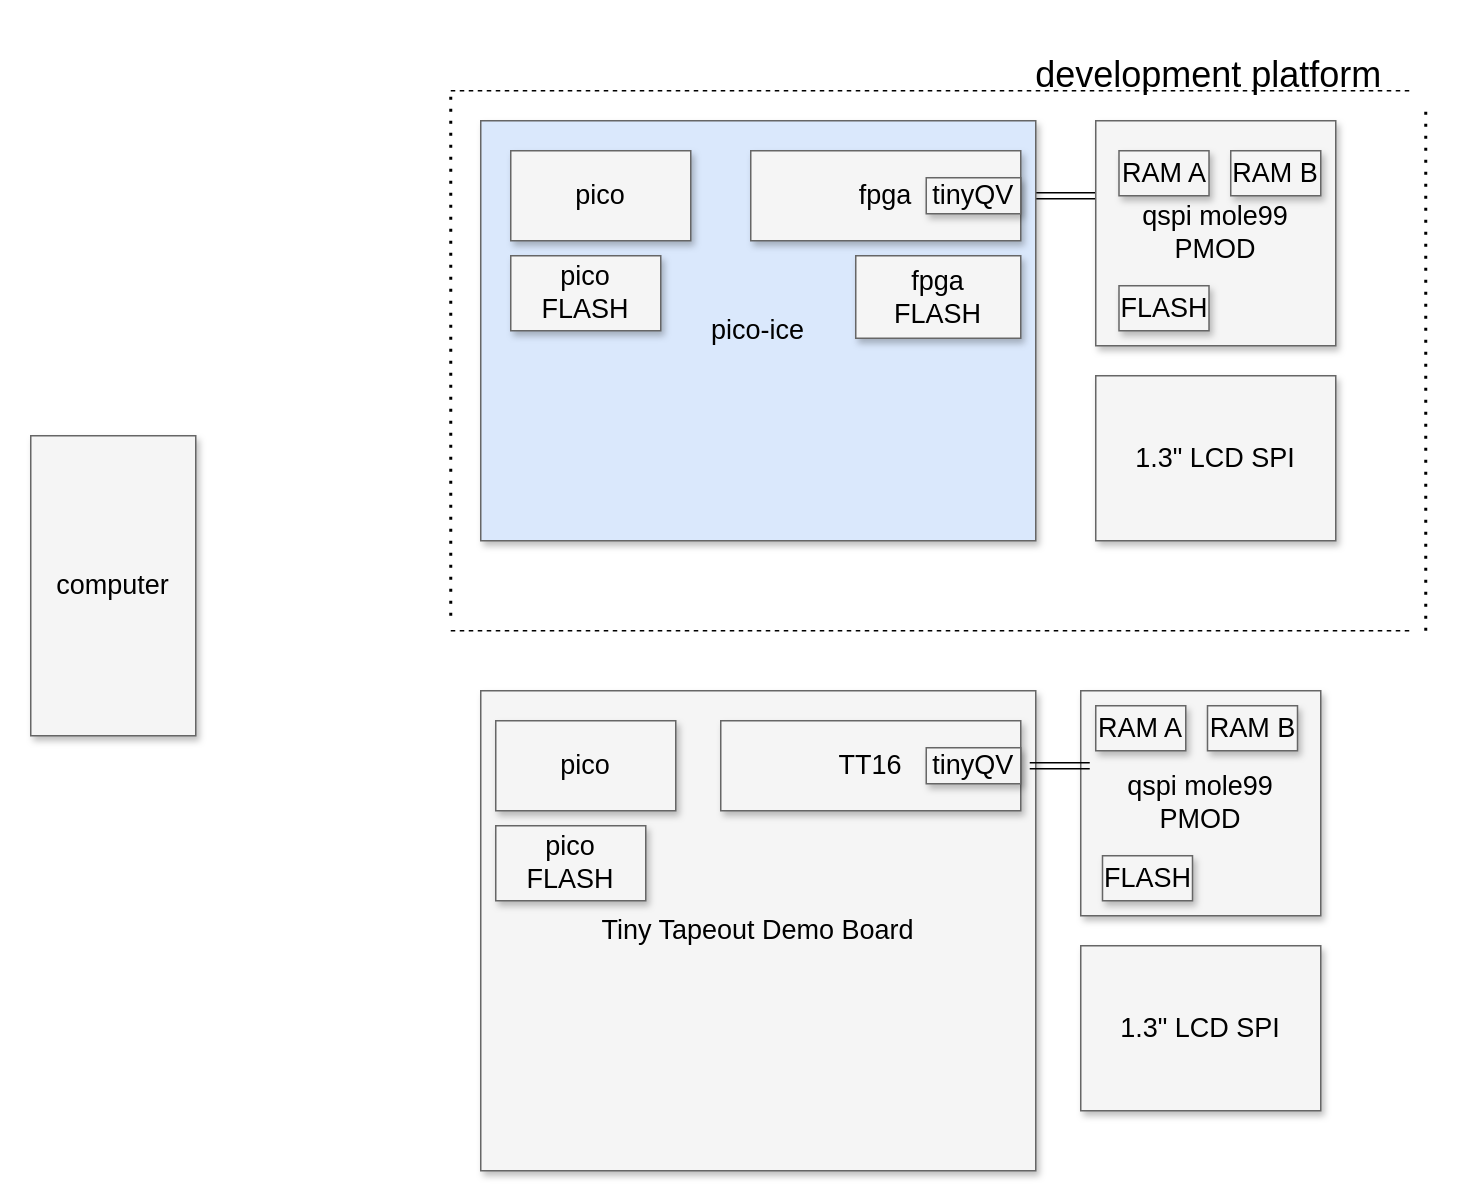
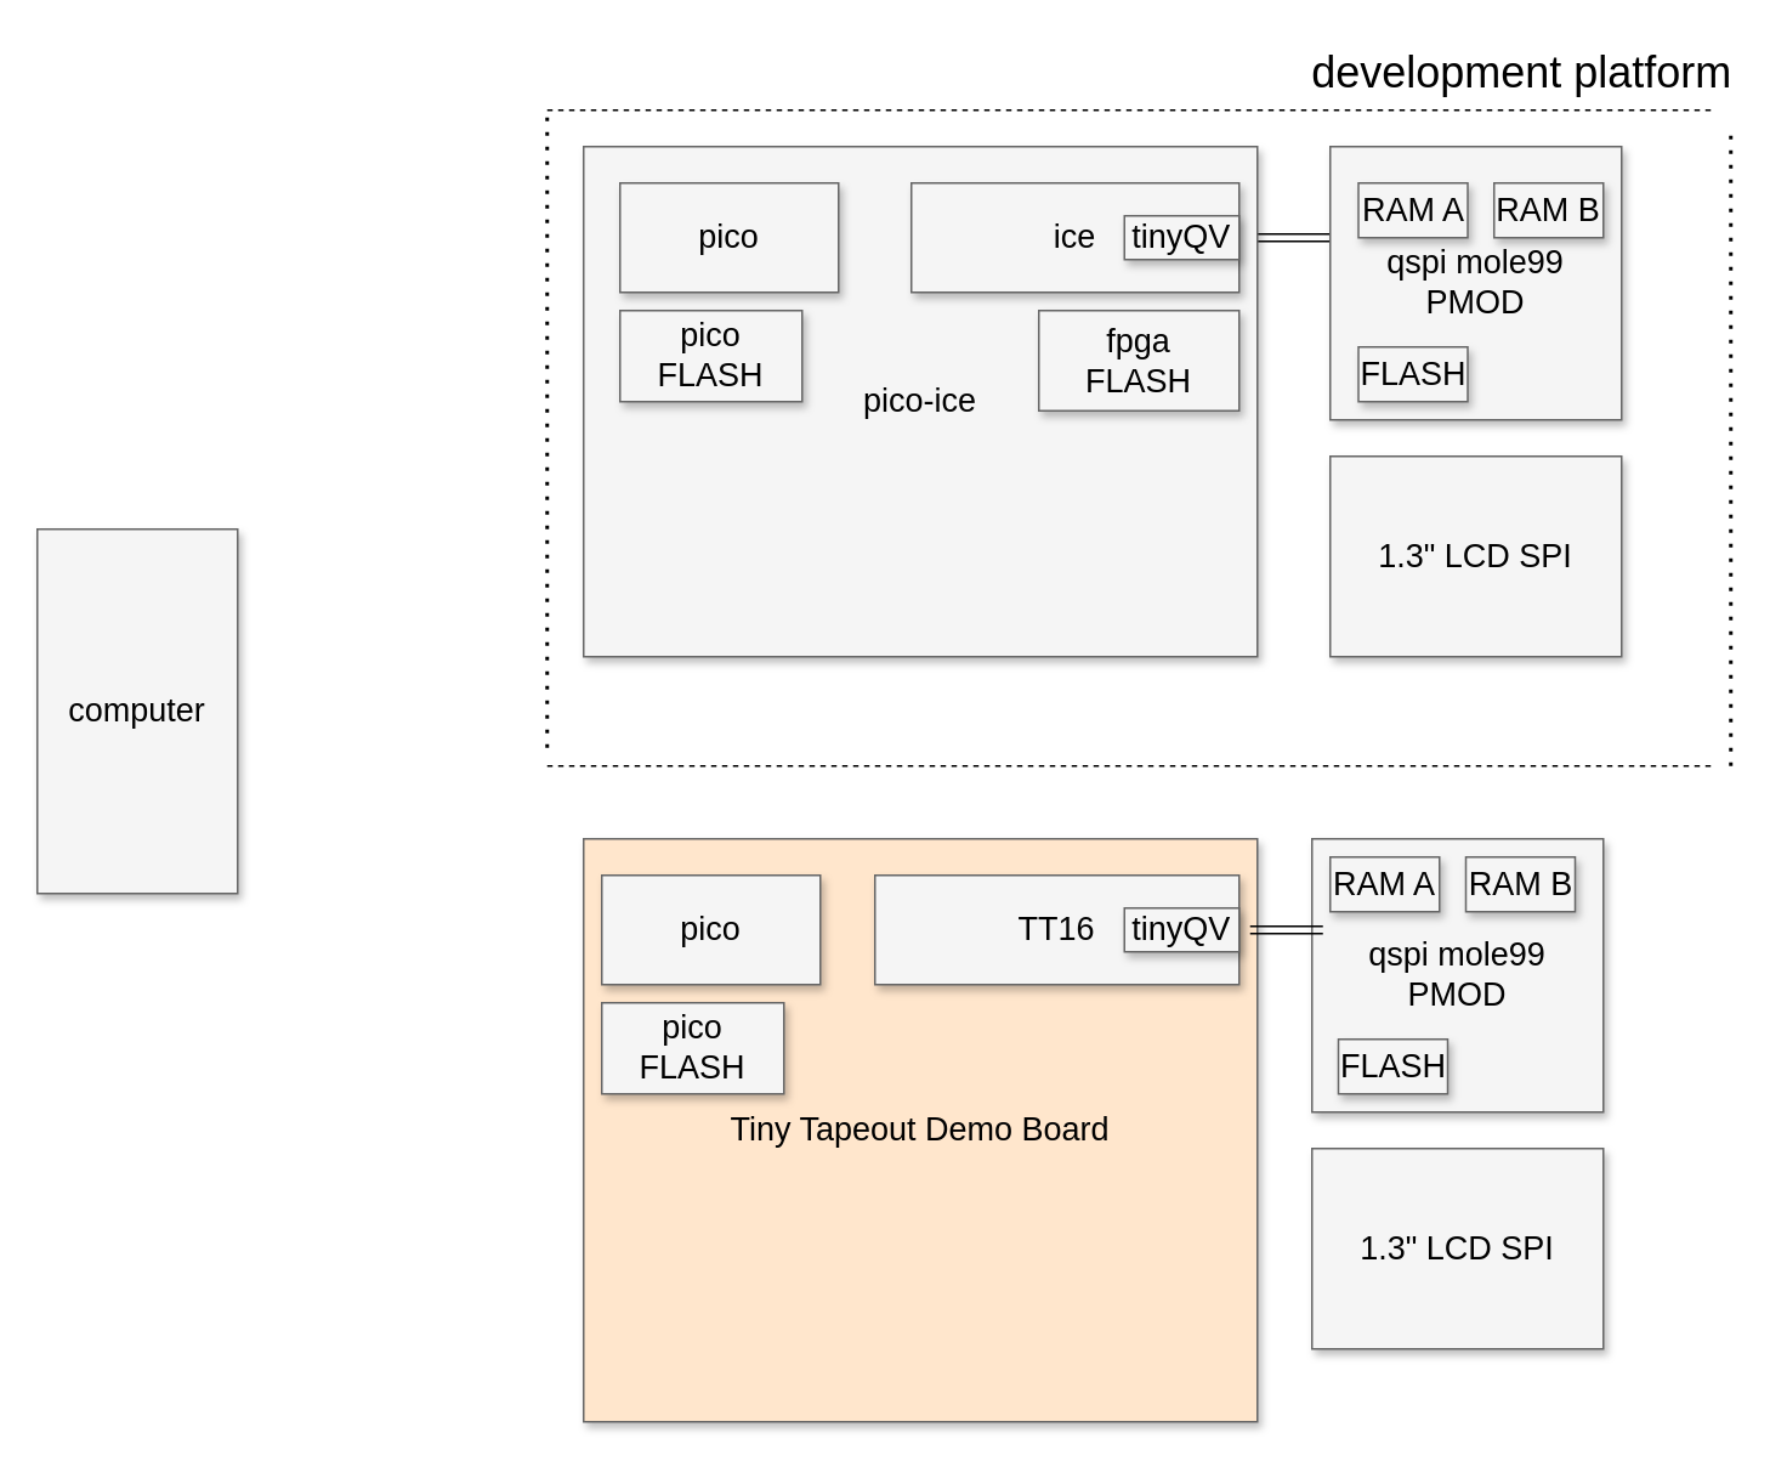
  <mxCell id="0" style=";html=1;" />
  <mxCell id="1" style=";html=1;" parent="0" />
  <mxCell id="2" style="edgeStyle=elbowEdgeStyle;rounded=0;html=1;startArrow=none;startFill=0;jettySize=auto;orthogonalLoop=1;fontSize=18;elbow=vertical;shape=link;" parent="1" source="3" target="4" edge="1"><mxGeometry relative="1" as="geometry"><Array as="points"><mxPoint x="710" y="130" /></Array></mxGeometry></mxCell>
- <mxCell id="3" value="pico-ice" style="whiteSpace=wrap;html=1;shadow=1;fontSize=18;fillColor=#dae8fc;strokeColor=#666666;" parent="1" vertex="1"><mxGeometry x="320" y="80" width="370" height="280" as="geometry" /></mxCell>
+ <mxCell id="3" value="pico-ice" style="whiteSpace=wrap;html=1;shadow=1;fontSize=18;fillColor=#f5f5f5;strokeColor=#666666;" parent="1" vertex="1"><mxGeometry x="320" y="80" width="370" height="280" as="geometry" /></mxCell>
  <mxCell id="4" value="&lt;div&gt;qspi mole99&lt;br&gt;&lt;/div&gt;&lt;div&gt;PMOD&lt;br&gt;&lt;/div&gt;" style="whiteSpace=wrap;html=1;shadow=1;fontSize=18;fillColor=#f5f5f5;strokeColor=#666666;" parent="1" vertex="1"><mxGeometry x="730" y="80" width="160" height="150" as="geometry" /></mxCell>
- <mxCell id="5" value="fpga" style="whiteSpace=wrap;html=1;shadow=1;fontSize=18;fillColor=#f5f5f5;strokeColor=#666666;" parent="1" vertex="1"><mxGeometry x="500" y="100" width="180" height="60" as="geometry" /></mxCell>
+ <mxCell id="5" value="ice" style="whiteSpace=wrap;html=1;shadow=1;fontSize=18;fillColor=#f5f5f5;strokeColor=#666666;" parent="1" vertex="1"><mxGeometry x="500" y="100" width="180" height="60" as="geometry" /></mxCell>
  <mxCell id="6" value="pico" style="whiteSpace=wrap;html=1;shadow=1;fontSize=18;fillColor=#f5f5f5;strokeColor=#666666;" parent="1" vertex="1"><mxGeometry x="340" y="100" width="120" height="60" as="geometry" /></mxCell>
  <mxCell id="7" value="tinyQV" style="whiteSpace=wrap;html=1;shadow=1;fontSize=18;fillColor=#f5f5f5;strokeColor=#666666;" parent="1" vertex="1"><mxGeometry x="617" y="118" width="63" height="24" as="geometry" /></mxCell>
  <mxCell id="8" value="computer" style="whiteSpace=wrap;html=1;shadow=1;fontSize=18;fillColor=#f5f5f5;strokeColor=#666666;" parent="1" vertex="1"><mxGeometry x="20" y="290" width="110" height="200" as="geometry" /></mxCell>
  <mxCell id="9" value="&lt;div&gt;fpga&lt;br&gt;&lt;/div&gt;&lt;div&gt;FLASH&lt;/div&gt;" style="whiteSpace=wrap;html=1;shadow=1;fontSize=18;fillColor=#f5f5f5;strokeColor=#666666;" parent="1" vertex="1"><mxGeometry x="570" y="170" width="110" height="55" as="geometry" /></mxCell>
  <mxCell id="10" value="RAM A " style="whiteSpace=wrap;html=1;shadow=1;fontSize=18;fillColor=#f5f5f5;strokeColor=#666666;" vertex="1" parent="1"><mxGeometry x="745.5" y="100" width="60" height="30" as="geometry" /></mxCell>
  <mxCell id="11" value="RAM B" style="whiteSpace=wrap;html=1;shadow=1;fontSize=18;fillColor=#f5f5f5;strokeColor=#666666;" vertex="1" parent="1"><mxGeometry x="820" y="100" width="60" height="30" as="geometry" /></mxCell>
  <mxCell id="12" value="pico&lt;br&gt;FLASH" style="whiteSpace=wrap;html=1;shadow=1;fontSize=18;fillColor=#f5f5f5;strokeColor=#666666;" vertex="1" parent="1"><mxGeometry x="340" y="170" width="100" height="50" as="geometry" /></mxCell>
- <mxCell id="13" value="Tiny Tapeout Demo Board" style="whiteSpace=wrap;html=1;shadow=1;fontSize=18;fillColor=#f5f5f5;strokeColor=#666666;" vertex="1" parent="1"><mxGeometry x="320" y="460" width="370" height="320" as="geometry" /></mxCell>
+ <mxCell id="13" value="Tiny Tapeout Demo Board" style="whiteSpace=wrap;html=1;shadow=1;fontSize=18;fillColor=#ffe6cc;strokeColor=#666666;" vertex="1" parent="1"><mxGeometry x="320" y="460" width="370" height="320" as="geometry" /></mxCell>
  <mxCell id="14" value="TT16" style="whiteSpace=wrap;html=1;shadow=1;fontSize=18;fillColor=#f5f5f5;strokeColor=#666666;" vertex="1" parent="1"><mxGeometry x="480" y="480" width="200" height="60" as="geometry" /></mxCell>
  <mxCell id="15" value="tinyQV" style="whiteSpace=wrap;html=1;shadow=1;fontSize=18;fillColor=#f5f5f5;strokeColor=#666666;" vertex="1" parent="1"><mxGeometry x="617" y="498" width="63" height="24" as="geometry" /></mxCell>
  <mxCell id="16" value="&lt;div&gt;qspi mole99&lt;/div&gt;&lt;div&gt;PMOD&lt;br&gt;&lt;/div&gt;" style="whiteSpace=wrap;html=1;shadow=1;fontSize=18;fillColor=#f5f5f5;strokeColor=#666666;" vertex="1" parent="1"><mxGeometry x="720" y="460" width="160" height="150" as="geometry" /></mxCell>
  <mxCell id="17" value="FLASH" style="whiteSpace=wrap;html=1;shadow=1;fontSize=18;fillColor=#f5f5f5;strokeColor=#666666;" vertex="1" parent="1"><mxGeometry x="745.5" y="190" width="60" height="30" as="geometry" /></mxCell>
  <mxCell id="18" value="RAM A" style="whiteSpace=wrap;html=1;shadow=1;fontSize=18;fillColor=#f5f5f5;strokeColor=#666666;" vertex="1" parent="1"><mxGeometry x="730" y="470" width="60" height="30" as="geometry" /></mxCell>
  <mxCell id="19" value="RAM B" style="whiteSpace=wrap;html=1;shadow=1;fontSize=18;fillColor=#f5f5f5;strokeColor=#666666;" vertex="1" parent="1"><mxGeometry x="804.5" y="470" width="60" height="30" as="geometry" /></mxCell>
  <mxCell id="20" value="FLASH" style="whiteSpace=wrap;html=1;shadow=1;fontSize=18;fillColor=#f5f5f5;strokeColor=#666666;" vertex="1" parent="1"><mxGeometry x="734.5" y="570" width="60" height="30" as="geometry" /></mxCell>
  <mxCell id="21" value="pico" style="whiteSpace=wrap;html=1;shadow=1;fontSize=18;fillColor=#f5f5f5;strokeColor=#666666;" vertex="1" parent="1"><mxGeometry x="330" y="480" width="120" height="60" as="geometry" /></mxCell>
  <mxCell id="22" value="pico&lt;br&gt;FLASH" style="whiteSpace=wrap;html=1;shadow=1;fontSize=18;fillColor=#f5f5f5;strokeColor=#666666;" vertex="1" parent="1"><mxGeometry x="330" y="550" width="100" height="50" as="geometry" /></mxCell>
  <mxCell id="23" style="edgeStyle=elbowEdgeStyle;rounded=0;html=1;startArrow=none;startFill=0;jettySize=auto;orthogonalLoop=1;fontSize=18;elbow=vertical;shape=link;" edge="1" parent="1"><mxGeometry relative="1" as="geometry"><mxPoint x="686" y="510" as="sourcePoint" /><mxPoint x="726" y="510" as="targetPoint" /><Array as="points"><mxPoint x="706" y="510" /></Array></mxGeometry></mxCell>
  <mxCell id="24" value="&lt;div&gt;1.3&quot; LCD SPI&lt;br&gt;&lt;/div&gt;" style="whiteSpace=wrap;html=1;shadow=1;fontSize=18;fillColor=#f5f5f5;strokeColor=#666666;" vertex="1" parent="1"><mxGeometry x="720" y="630" width="160" height="110" as="geometry" /></mxCell>
  <mxCell id="25" value="&lt;div&gt;1.3&quot; LCD SPI&lt;br&gt;&lt;/div&gt;" style="whiteSpace=wrap;html=1;shadow=1;fontSize=18;fillColor=#f5f5f5;strokeColor=#666666;" vertex="1" parent="1"><mxGeometry x="730" y="250" width="160" height="110" as="geometry" /></mxCell>
  <mxCell id="26" value="" style="endArrow=none;dashed=1;html=1;dashPattern=1 3;strokeWidth=2;rounded=0;" edge="1" parent="1"><mxGeometry width="50" height="50" relative="1" as="geometry"><mxPoint x="300" y="410" as="sourcePoint" /><mxPoint x="300" y="60" as="targetPoint" /></mxGeometry></mxCell>
  <mxCell id="27" value="" style="endArrow=none;dashed=1;html=1;rounded=0;" edge="1" parent="1"><mxGeometry width="50" height="50" relative="1" as="geometry"><mxPoint x="300" y="420" as="sourcePoint" /><mxPoint x="940" y="420" as="targetPoint" /></mxGeometry></mxCell>
  <mxCell id="28" value="" style="endArrow=none;dashed=1;html=1;rounded=0;" edge="1" parent="1"><mxGeometry width="50" height="50" relative="1" as="geometry"><mxPoint x="300" y="60" as="sourcePoint" /><mxPoint x="940" y="60" as="targetPoint" /></mxGeometry></mxCell>
  <mxCell id="29" value="" style="endArrow=none;dashed=1;html=1;dashPattern=1 3;strokeWidth=2;rounded=0;" edge="1" parent="1"><mxGeometry width="50" height="50" relative="1" as="geometry"><mxPoint x="950" y="420" as="sourcePoint" /><mxPoint x="950" y="70" as="targetPoint" /></mxGeometry></mxCell>
- <mxCell id="30" value="development platform" style="text;strokeColor=none;fillColor=none;html=1;fontSize=24;fontStyle=0;verticalAlign=middle;align=center;" vertex="1" parent="1"><mxGeometry x="754.5" y="30" width="100" height="40" as="geometry" /></mxCell>
+ <mxCell id="30" value="development platform" style="text;strokeColor=none;fillColor=none;html=1;fontSize=24;fontStyle=0;verticalAlign=middle;align=center;" vertex="1" parent="1"><mxGeometry x="784.5" y="20" width="100" height="40" as="geometry" /></mxCell>
